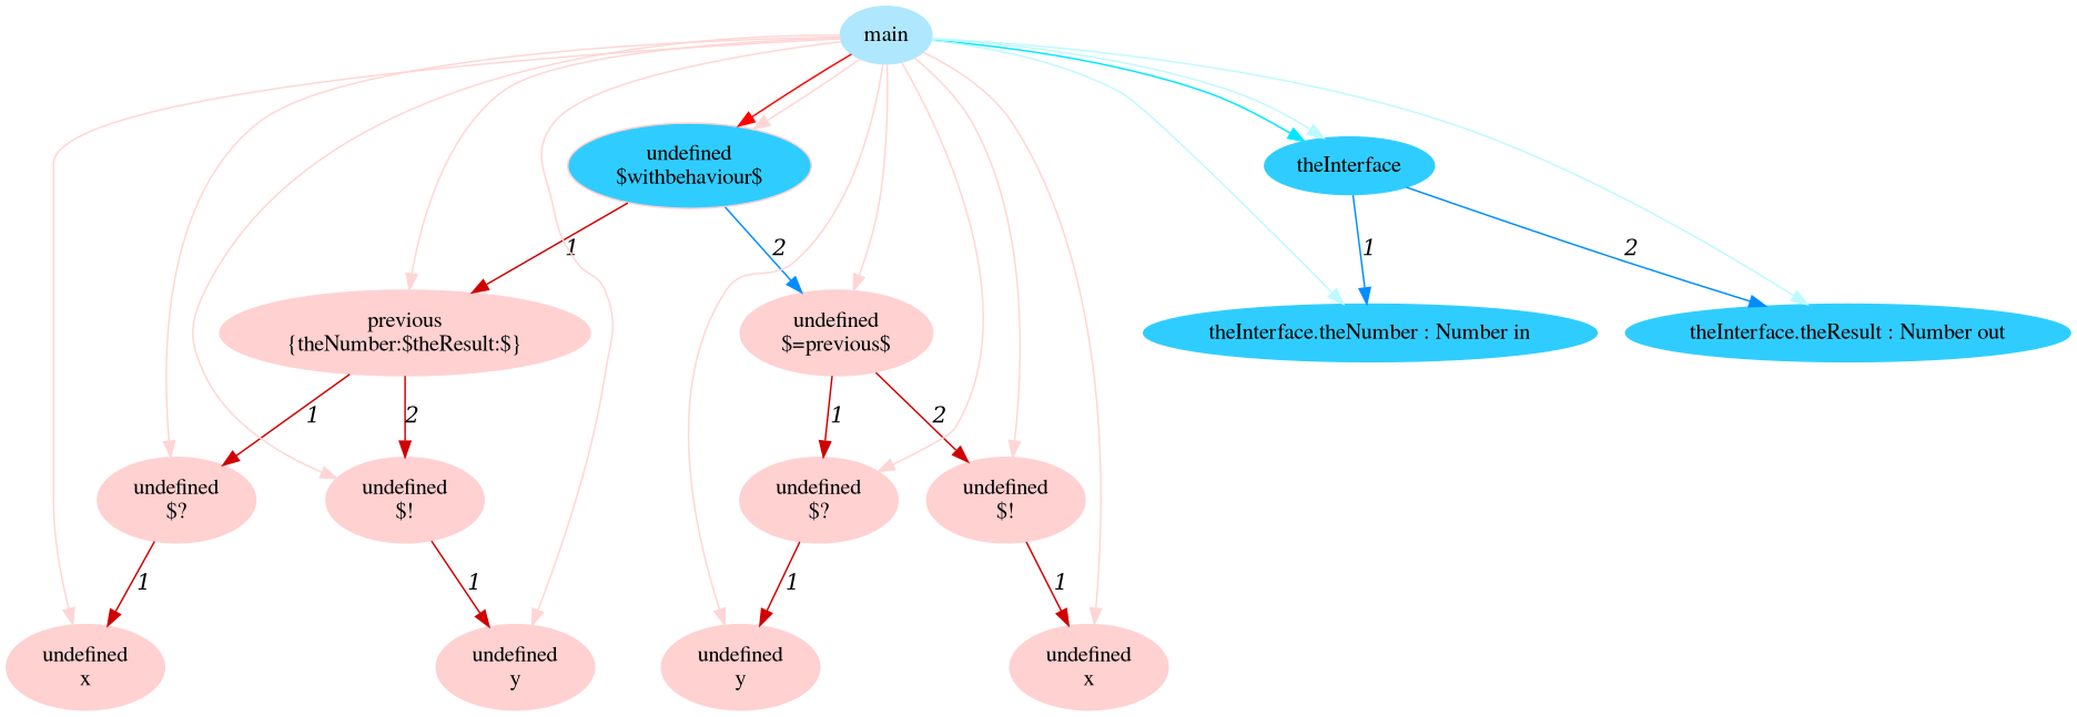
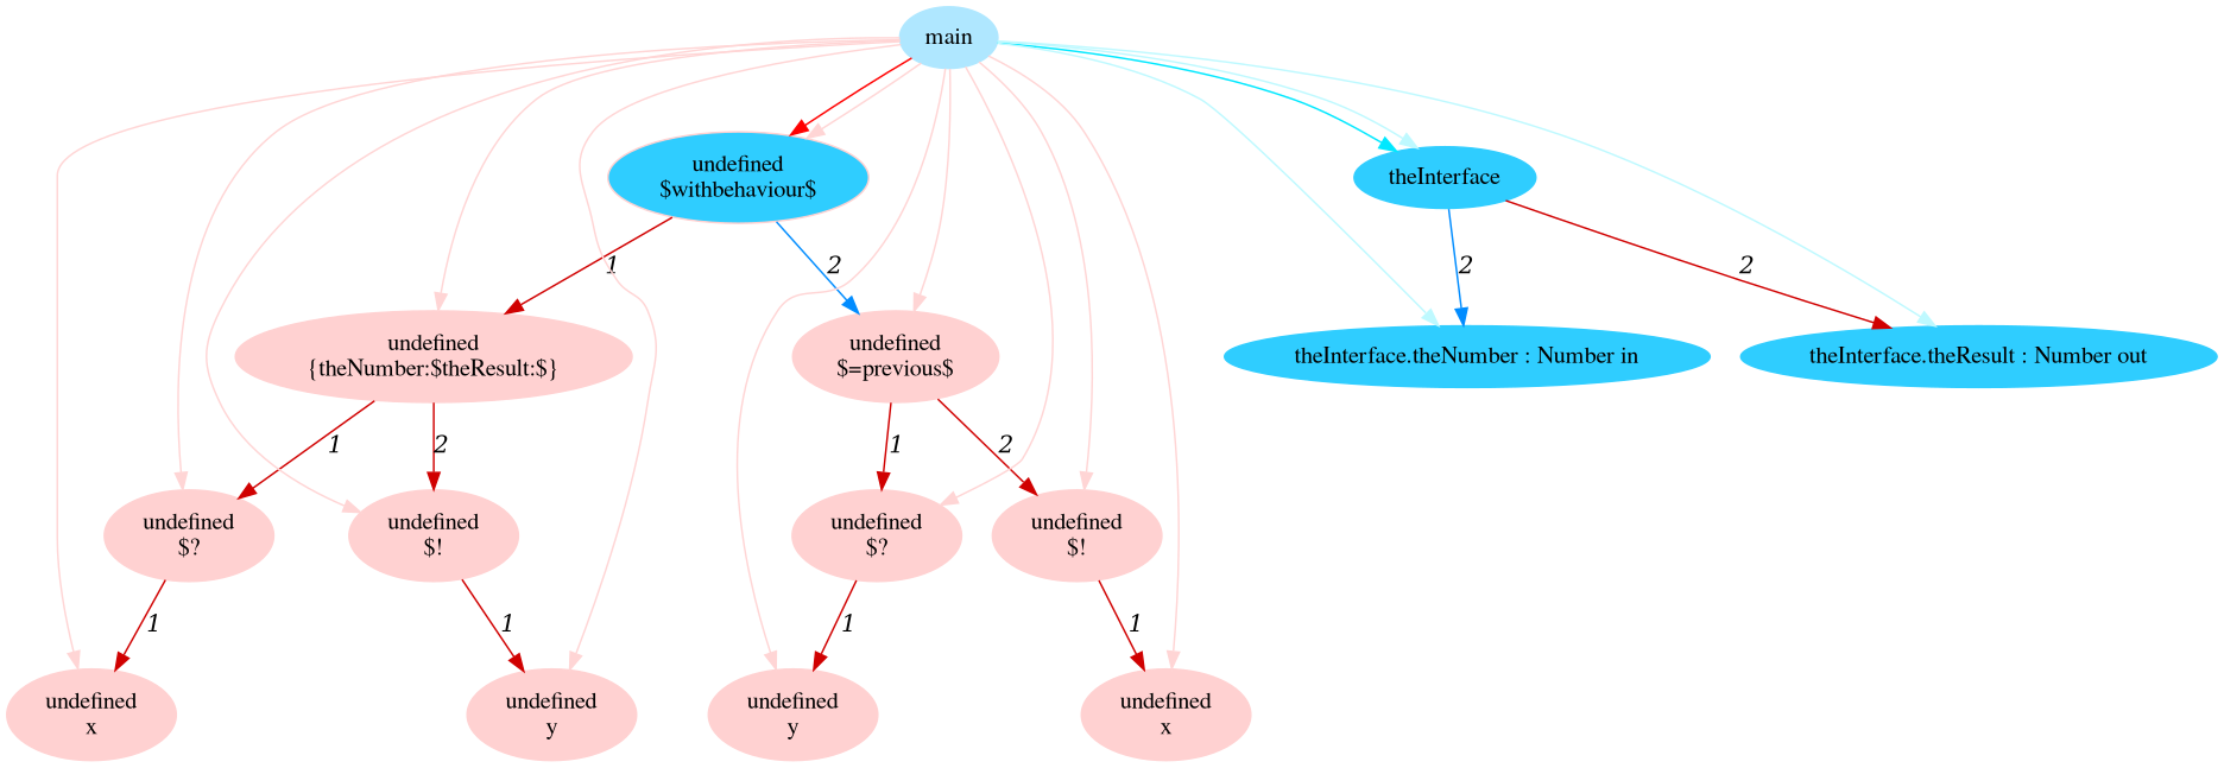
  digraph {
    node [color="#ffd1d1" fontname=Times shape=ellipse style=filled]
    edge [arrowHead=normal arrowsize=1 color="#ffd5d5" dir=forward fontname="Times-Italic"]
    n1 [fillcolor="#2fcdff" label="undefined\n$withbehaviour$"]
-   n2 [label="previous\n{theNumber:$theResult:$}"]
+   n2 [label="undefined\n{theNumber:$theResult:$}"]
    n3 [label="undefined\n$=previous$"]
    n4 [label="undefined\n$?"]
    n5 [label="undefined\n$!"]
    n6 [label="undefined\n$?"]
    n7 [label="undefined\n$!"]
    n8 [label="undefined\nx"]
    n9 [label="undefined\ny"]
    n10 [label="undefined\ny"]
    n11 [label="undefined\nx"]
    n12 [color="#afe7ff" label=main]
    n13 [color="#2fcdff" label=theInterface]
    n14 [color="#2fcdff" label="theInterface.theNumber : Number in"]
    n15 [color="#2fcdff" label="theInterface.theResult : Number out"]
    n1 -> n2 [color="#d00000" label=1]
    n1 -> n3 [color="#008cff" label=2]
    n2 -> n4 [color="#d00000" label=1]
    n2 -> n5 [color="#d00000" label=2]
    n3 -> n6 [color="#d00000" label=1]
    n3 -> n7 [color="#d00000" label=2]
    n4 -> n8 [color="#d00000" label=1]
    n5 -> n9 [color="#d00000" label=1]
    n6 -> n10 [color="#d00000" label=1]
    n7 -> n11 [color="#d00000" label=1]
    n12 -> n1 [color="#ff0000"]
    n12 -> n1
    n12 -> n2
    n12 -> n3
    n12 -> n4
    n12 -> n5
    n12 -> n6
    n12 -> n7
    n12 -> n8
    n12 -> n9
    n12 -> n10
    n12 -> n11
    n12 -> n13 [color="#00e8ff"]
    n12 -> n13 [color="#bef9ff"]
    n12 -> n14 [color="#bef9ff"]
    n12 -> n15 [color="#bef9ff"]
-   n13 -> n14 [color="#008cff" label=1]
-   n13 -> n15 [color="#008cff" label=2]
+   n13 -> n14 [color="#008cff" label=2]
+   n13 -> n15 [color="#d00000" label=2]
  }
